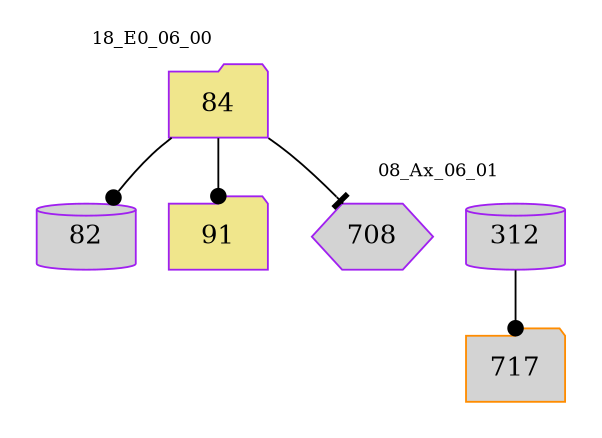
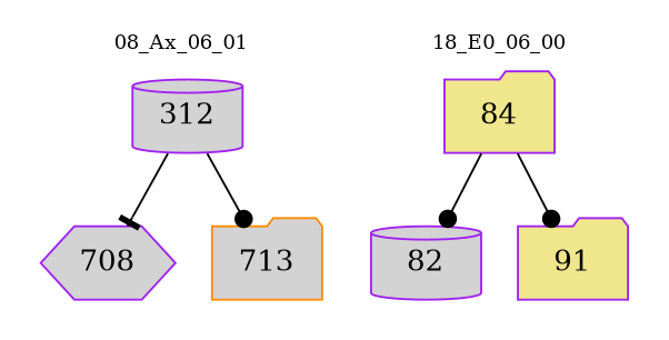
  digraph {
    node [color=purple fillcolor=lightgrey shape=folder style=filled]
    edge [arrowhead=dot color=black]
    n1 [label=312 shape=cylinder]
    n2 [label=708 shape=hexagon]
-   n3 [color=darkorange label=717]
+   n3 [color=darkorange label=713]
    n4 [fillcolor=khaki label=84]
    n5 [label=82 shape=cylinder]
    n6 [fillcolor=khaki label=91]
    subgraph cluster_1 {
      color=white
      fontsize=10
      label="08_Ax_06_01"
      n1
      n2
      n3
    }
    subgraph cluster_2 {
      color=white
      fontsize=10
      label="18_E0_06_00"
      n4
      n5
      n6
    }
-   n4 -> n2 [arrowhead=tee]
+   n1 -> n2 [arrowhead=tee]
    n1 -> n3
    n4 -> n5
    n4 -> n6
  }
